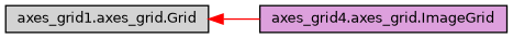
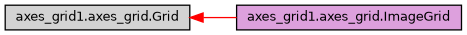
  digraph {
    rankdir=LR
    node [color=black fontname=Helvetica fontsize=10 shape=box style=filled]
    n1 [fillcolor=lightgrey height=0.2 label="axes_grid1.axes_grid.Grid" width=0.4]
-   n2 [fillcolor=plum height=0.2 label="axes_grid4.axes_grid.ImageGrid" width=0.4]
+   n2 [fillcolor=plum height=0.2 label="axes_grid1.axes_grid.ImageGrid" width=0.4]
    n1 -> n2 [color=red dir=back fontname=Helvetica fontsize=10 labelfontname=Helvetica labelfontsize=10 style=solid]
  }
